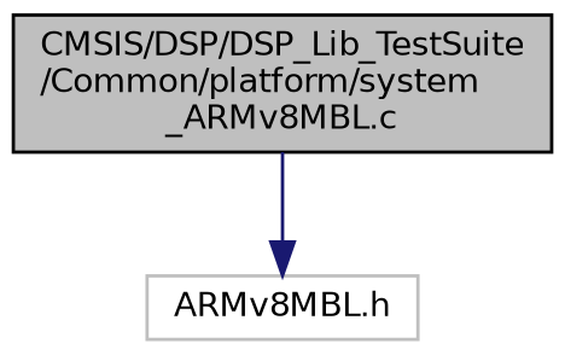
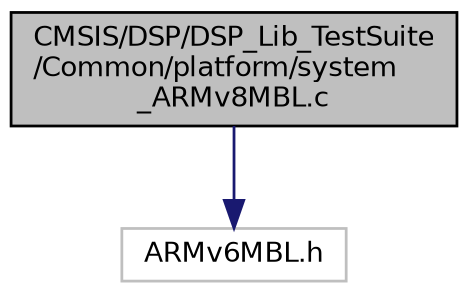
  digraph {
    node [fontname=Helvetica fontsize=10 shape=record style=filled]
    n1 [color=black fillcolor=grey75 fontcolor=black height=0.2 label="CMSIS/DSP/DSP_Lib_TestSuite\l/Common/platform/system\l_ARMv8MBL.c" width=0.4]
-   n2 [color=grey75 fillcolor=white height=0.2 label="ARMv8MBL.h" width=0.4]
+   n2 [color=grey75 fillcolor=white height=0.2 label="ARMv6MBL.h" width=0.4]
    n1 -> n2 [color=midnightblue fontname=Helvetica fontsize=10 labelfontname=Helvetica labelfontsize=10 style=solid]
  }
